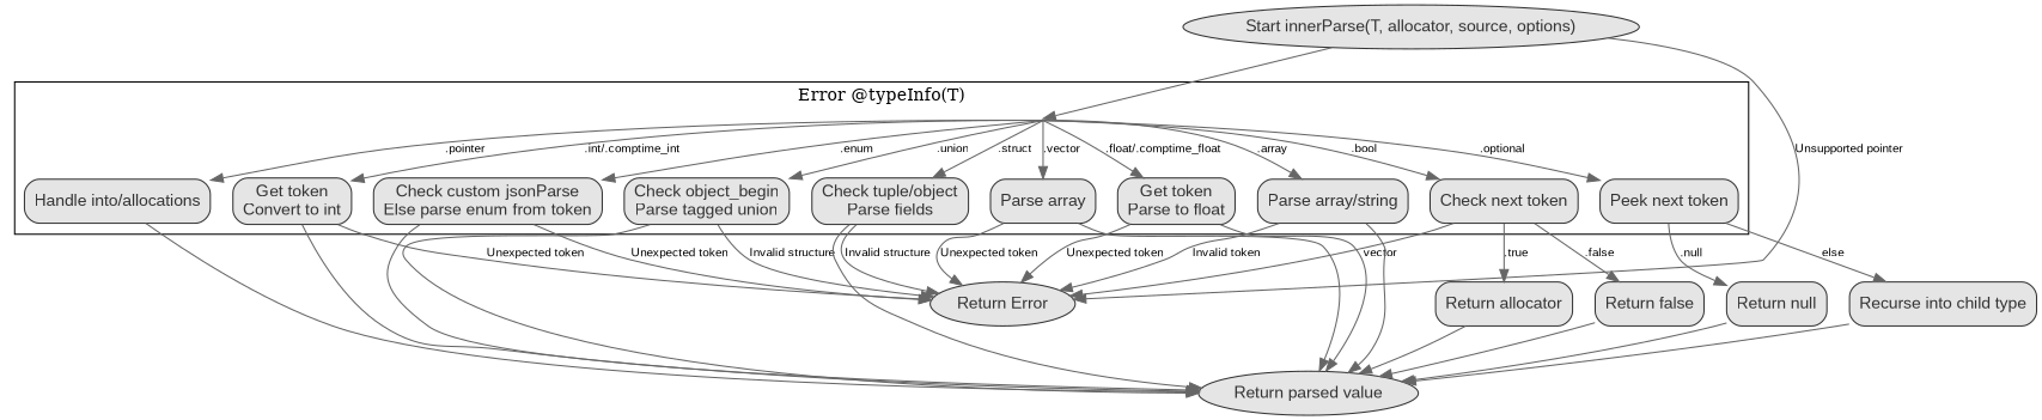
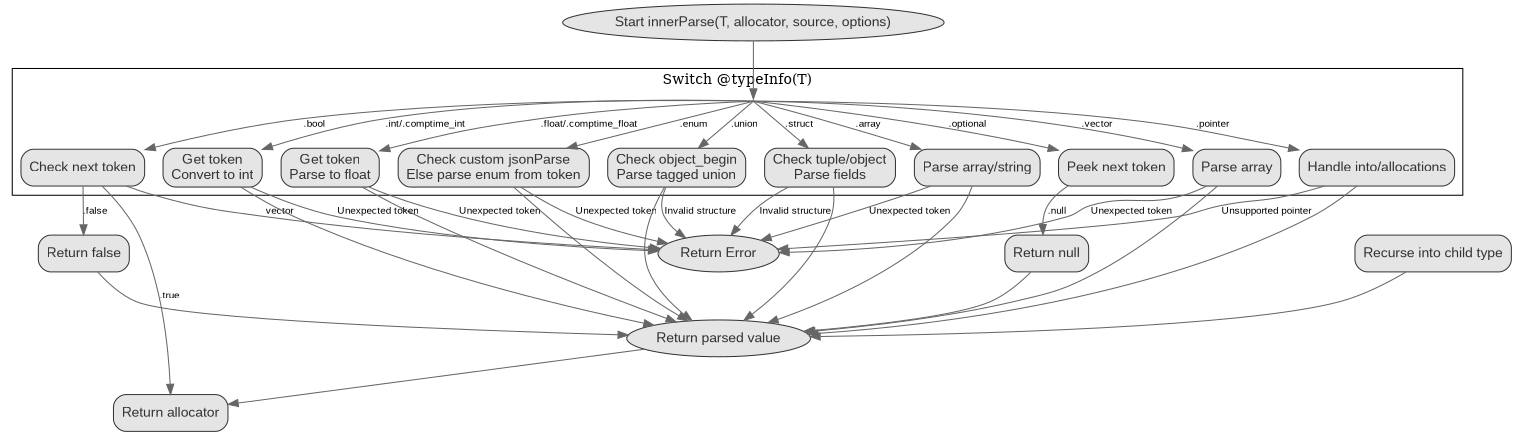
  digraph {
    node [color="#333333" fillcolor="#E5E5E5" fontcolor="#333333" fontname=Arial shape=box style="rounded,filled"]
    edge [color="#666666" fontname=Arial fontsize=10]
    typeSwitch [shape=point width=0]
    n2 [label="Check next token"]
    n3 [label="Get token\nParse to float"]
    n4 [label="Get token\nConvert to int"]
    n5 [label="Peek next token"]
    n6 [label="Check custom jsonParse\nElse parse enum from token"]
    n7 [label="Check object_begin\nParse tagged union"]
    n8 [label="Check tuple/object\nParse fields"]
    n9 [label="Parse array/string"]
    n10 [label="Parse array"]
    n11 [label="Handle into/allocations"]
    n12 [label="Return Error" shape=ellipse]
    n13 [label="Return allocator"]
    n14 [label="Return false"]
    n15 [label="Return parsed value" shape=ellipse]
    n16 [label="Return null"]
    n17 [label="Recurse into child type"]
    n18 [label="Start innerParse(T, allocator, source, options)" shape=ellipse]
    subgraph cluster_1 {
-     label="Error @typeInfo(T)"
+     label="Switch @typeInfo(T)"
      typeSwitch
      n2
      n3
      n4
      n5
      n6
      n7
      n8
      n9
      n10
      n11
    }
    typeSwitch -> n2 [label=".bool"]
    typeSwitch -> n3 [label=".float/.comptime_float"]
    typeSwitch -> n4 [label=".int/.comptime_int"]
    typeSwitch -> n5 [label=".optional"]
    typeSwitch -> n6 [label=".enum"]
    typeSwitch -> n7 [label=".union"]
    typeSwitch -> n8 [label=".struct"]
    typeSwitch -> n9 [label=".array"]
    typeSwitch -> n10 [label=".vector"]
    typeSwitch -> n11 [label=".pointer"]
    n2 -> n12 [label=vector]
    n2 -> n13 [label=".true"]
    n2 -> n14 [label=".false"]
    n3 -> n12 [label="Unexpected token"]
    n3 -> n15
    n4 -> n12 [label="Unexpected token"]
    n4 -> n15
    n5 -> n16 [label=".null"]
-   n5 -> n17 [label=else]
    n6 -> n12 [label="Unexpected token"]
    n6 -> n15
    n7 -> n12 [label="Invalid structure"]
    n7 -> n15
    n8 -> n12 [label="Invalid structure"]
    n8 -> n15
-   n9 -> n12 [label="Invalid token"]
+   n9 -> n12 [label="Unexpected token"]
    n9 -> n15
    n10 -> n12 [label="Unexpected token"]
    n10 -> n15
-   n18 -> n12 [label="Unsupported pointer"]
+   n11 -> n12 [label="Unsupported pointer"]
    n11 -> n15
    n12 -> n15 [style=invis]
-   n13 -> n15
+   n15 -> n13
    n14 -> n15
    n16 -> n15
    n17 -> n15
    n18 -> typeSwitch
  }
